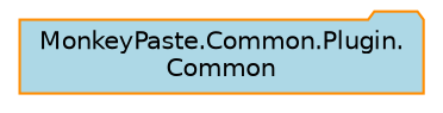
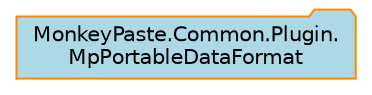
  digraph {
    rankdir=LR
-   n1 [color=darkorange fillcolor=lightblue fontname=Helvetica fontsize=10 height=0.2 label="MonkeyPaste.Common.Plugin.\lCommon" shape=folder style=filled width=0.4]
+   n1 [color=darkorange fillcolor=lightblue fontname=Helvetica fontsize=10 height=0.2 label="MonkeyPaste.Common.Plugin.\lMpPortableDataFormat" shape=folder style=filled width=0.4]
  }
